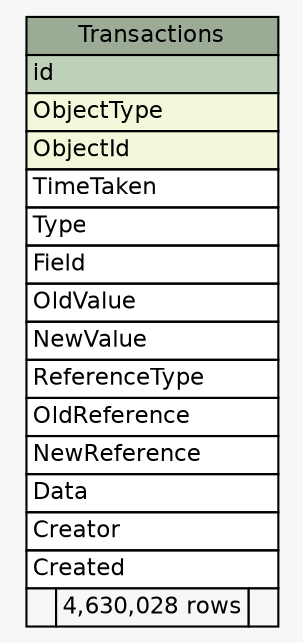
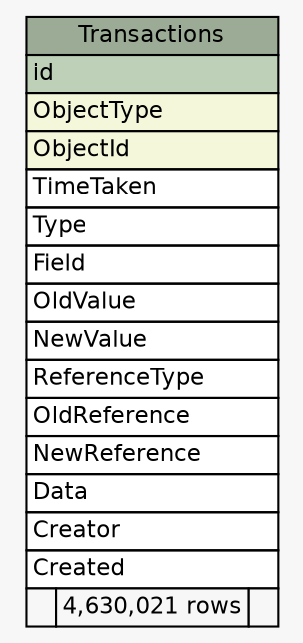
  digraph {
    bgcolor="#f7f7f7"
    fontname=Helvetica
    fontsize=11
    nodesep=0.18
    rankdir=RL
    ranksep=0.46
-   n1 [fontname=Helvetica fontsize=11 label=<     <TABLE BORDER="0" CELLBORDER="1" CELLSPACING="0" BGCOLOR="#ffffff">       <TR><TD COLSPAN="3" BGCOLOR="#9bab96" ALIGN="CENTER">Transactions</TD></TR>       <TR><TD PORT="id" COLSPAN="3" BGCOLOR="#bed1b8" ALIGN="LEFT">id</TD></TR>       <TR><TD PORT="ObjectType" COLSPAN="3" BGCOLOR="#f4f7da" ALIGN="LEFT">ObjectType</TD></TR>       <TR><TD PORT="ObjectId" COLSPAN="3" BGCOLOR="#f4f7da" ALIGN="LEFT">ObjectId</TD></TR>       <TR><TD PORT="TimeTaken" COLSPAN="3" ALIGN="LEFT">TimeTaken</TD></TR>       <TR><TD PORT="Type" COLSPAN="3" ALIGN="LEFT">Type</TD></TR>       <TR><TD PORT="Field" COLSPAN="3" ALIGN="LEFT">Field</TD></TR>       <TR><TD PORT="OldValue" COLSPAN="3" ALIGN="LEFT">OldValue</TD></TR>       <TR><TD PORT="NewValue" COLSPAN="3" ALIGN="LEFT">NewValue</TD></TR>       <TR><TD PORT="ReferenceType" COLSPAN="3" ALIGN="LEFT">ReferenceType</TD></TR>       <TR><TD PORT="OldReference" COLSPAN="3" ALIGN="LEFT">OldReference</TD></TR>       <TR><TD PORT="NewReference" COLSPAN="3" ALIGN="LEFT">NewReference</TD></TR>       <TR><TD PORT="Data" COLSPAN="3" ALIGN="LEFT">Data</TD></TR>       <TR><TD PORT="Creator" COLSPAN="3" ALIGN="LEFT">Creator</TD></TR>       <TR><TD PORT="Created" COLSPAN="3" ALIGN="LEFT">Created</TD></TR>       <TR><TD ALIGN="LEFT" BGCOLOR="#f7f7f7">  </TD><TD ALIGN="RIGHT" BGCOLOR="#f7f7f7">4,630,028 rows</TD><TD ALIGN="RIGHT" BGCOLOR="#f7f7f7">  </TD></TR>     </TABLE>> shape=plaintext]
+   n1 [fontname=Helvetica fontsize=11 label=<     <TABLE BORDER="0" CELLBORDER="1" CELLSPACING="0" BGCOLOR="#ffffff">       <TR><TD COLSPAN="3" BGCOLOR="#9bab96" ALIGN="CENTER">Transactions</TD></TR>       <TR><TD PORT="id" COLSPAN="3" BGCOLOR="#bed1b8" ALIGN="LEFT">id</TD></TR>       <TR><TD PORT="ObjectType" COLSPAN="3" BGCOLOR="#f4f7da" ALIGN="LEFT">ObjectType</TD></TR>       <TR><TD PORT="ObjectId" COLSPAN="3" BGCOLOR="#f4f7da" ALIGN="LEFT">ObjectId</TD></TR>       <TR><TD PORT="TimeTaken" COLSPAN="3" ALIGN="LEFT">TimeTaken</TD></TR>       <TR><TD PORT="Type" COLSPAN="3" ALIGN="LEFT">Type</TD></TR>       <TR><TD PORT="Field" COLSPAN="3" ALIGN="LEFT">Field</TD></TR>       <TR><TD PORT="OldValue" COLSPAN="3" ALIGN="LEFT">OldValue</TD></TR>       <TR><TD PORT="NewValue" COLSPAN="3" ALIGN="LEFT">NewValue</TD></TR>       <TR><TD PORT="ReferenceType" COLSPAN="3" ALIGN="LEFT">ReferenceType</TD></TR>       <TR><TD PORT="OldReference" COLSPAN="3" ALIGN="LEFT">OldReference</TD></TR>       <TR><TD PORT="NewReference" COLSPAN="3" ALIGN="LEFT">NewReference</TD></TR>       <TR><TD PORT="Data" COLSPAN="3" ALIGN="LEFT">Data</TD></TR>       <TR><TD PORT="Creator" COLSPAN="3" ALIGN="LEFT">Creator</TD></TR>       <TR><TD PORT="Created" COLSPAN="3" ALIGN="LEFT">Created</TD></TR>       <TR><TD ALIGN="LEFT" BGCOLOR="#f7f7f7">  </TD><TD ALIGN="RIGHT" BGCOLOR="#f7f7f7">4,630,021 rows</TD><TD ALIGN="RIGHT" BGCOLOR="#f7f7f7">  </TD></TR>     </TABLE>> shape=plaintext]
  }
